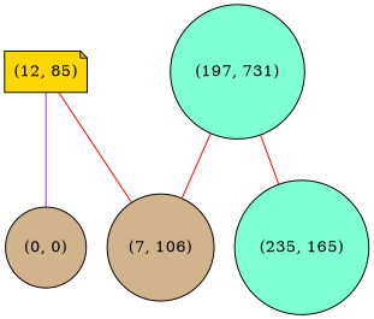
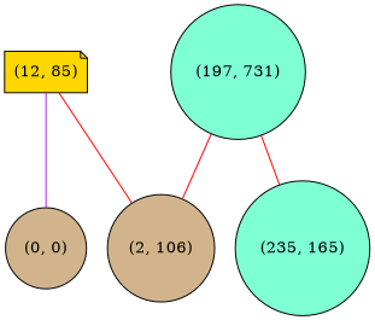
  graph {
    node [fillcolor=tan shape=circle style=filled]
    edge [color=red weight=1]
    "(12, 85)" [fillcolor=gold shape=note]
    "(0, 0)"
-   "(2, 106)" [label="(7, 106)"]
+   "(2, 106)"
    n4 [fillcolor=aquamarine label="(197, 731)"]
    "(235, 165)" [fillcolor=aquamarine]
    "(12, 85)" -- "(0, 0)" [color=purple weight=4]
    "(12, 85)" -- "(2, 106)"
    n4 -- "(2, 106)"
    n4 -- "(235, 165)"
  }
